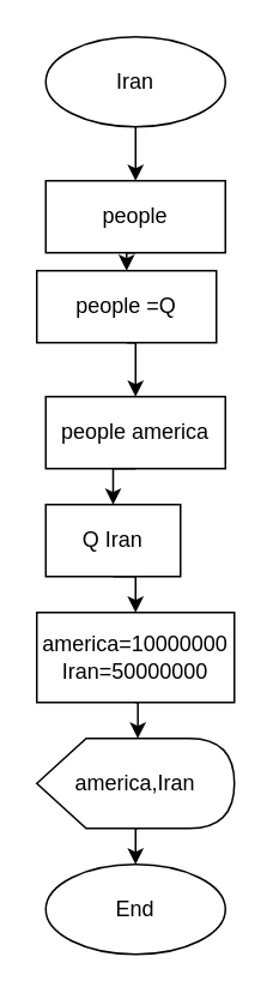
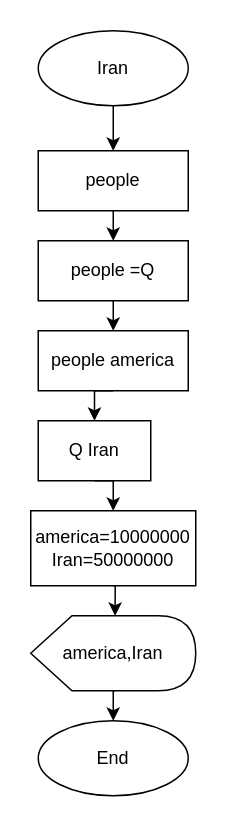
  <mxCell id="0" />
  <mxCell id="1" parent="0" />
  <mxCell id="2" style="edgeStyle=orthogonalEdgeStyle;rounded=0;orthogonalLoop=1;jettySize=auto;html=1;exitX=0.5;exitY=1;exitDx=0;exitDy=0;entryX=0.5;entryY=0;entryDx=0;entryDy=0;" edge="1" parent="1" source="3" target="5"><mxGeometry relative="1" as="geometry" /></mxCell>
  <mxCell id="3" value="Iran" style="ellipse;whiteSpace=wrap;html=1;" vertex="1" parent="1"><mxGeometry x="25" y="20" width="100" height="50" as="geometry" /></mxCell>
  <mxCell id="4" style="edgeStyle=orthogonalEdgeStyle;rounded=0;orthogonalLoop=1;jettySize=auto;html=1;exitX=0.5;exitY=1;exitDx=0;exitDy=0;entryX=0.5;entryY=0;entryDx=0;entryDy=0;" edge="1" parent="1" source="5" target="7"><mxGeometry relative="1" as="geometry" /></mxCell>
  <mxCell id="5" value="people" style="rounded=0;whiteSpace=wrap;html=1;" vertex="1" parent="1"><mxGeometry x="25" y="100" width="100" height="40" as="geometry" /></mxCell>
  <mxCell id="6" style="edgeStyle=orthogonalEdgeStyle;rounded=0;orthogonalLoop=1;jettySize=auto;html=1;exitX=0.5;exitY=1;exitDx=0;exitDy=0;entryX=0.5;entryY=0;entryDx=0;entryDy=0;" edge="1" parent="1" source="7" target="9"><mxGeometry relative="1" as="geometry" /></mxCell>
- <mxCell id="7" value="people =Q" style="rounded=0;whiteSpace=wrap;html=1;" vertex="1" parent="1"><mxGeometry x="20" y="150" width="100" height="40" as="geometry" /></mxCell>
+ <mxCell id="7" value="people =Q" style="rounded=0;whiteSpace=wrap;html=1;" vertex="1" parent="1"><mxGeometry x="25" y="160" width="100" height="40" as="geometry" /></mxCell>
  <mxCell id="8" style="edgeStyle=orthogonalEdgeStyle;rounded=0;orthogonalLoop=1;jettySize=auto;html=1;exitX=0.5;exitY=1;exitDx=0;exitDy=0;entryX=0.5;entryY=0;entryDx=0;entryDy=0;" edge="1" parent="1" source="9" target="11"><mxGeometry relative="1" as="geometry" /></mxCell>
  <mxCell id="9" value="people america" style="rounded=0;whiteSpace=wrap;html=1;" vertex="1" parent="1"><mxGeometry x="25" y="220" width="100" height="40" as="geometry" /></mxCell>
  <mxCell id="10" style="edgeStyle=orthogonalEdgeStyle;rounded=0;orthogonalLoop=1;jettySize=auto;html=1;exitX=0.5;exitY=1;exitDx=0;exitDy=0;entryX=0.5;entryY=0;entryDx=0;entryDy=0;" edge="1" parent="1" source="11" target="13"><mxGeometry relative="1" as="geometry" /></mxCell>
  <mxCell id="11" value="Q Iran" style="rounded=0;whiteSpace=wrap;html=1;" vertex="1" parent="1"><mxGeometry x="25" y="280" width="75" height="40" as="geometry" /></mxCell>
  <mxCell id="12" style="edgeStyle=orthogonalEdgeStyle;rounded=0;orthogonalLoop=1;jettySize=auto;html=1;exitX=0.5;exitY=1;exitDx=0;exitDy=0;entryX=0;entryY=0;entryDx=56.25;entryDy=0;entryPerimeter=0;" edge="1" parent="1" source="13" target="15"><mxGeometry relative="1" as="geometry" /></mxCell>
  <mxCell id="13" value="america=10000000&lt;br&gt;Iran=50000000" style="rounded=0;whiteSpace=wrap;html=1;" vertex="1" parent="1"><mxGeometry x="20" y="340" width="110" height="50" as="geometry" /></mxCell>
  <mxCell id="14" style="edgeStyle=orthogonalEdgeStyle;rounded=0;orthogonalLoop=1;jettySize=auto;html=1;exitX=0;exitY=0;exitDx=56.25;exitDy=50;exitPerimeter=0;entryX=0.5;entryY=0;entryDx=0;entryDy=0;" edge="1" parent="1" source="15" target="16"><mxGeometry relative="1" as="geometry" /></mxCell>
  <mxCell id="15" value="america,Iran" style="shape=display;whiteSpace=wrap;html=1;" vertex="1" parent="1"><mxGeometry x="20" y="410" width="110" height="50" as="geometry" /></mxCell>
  <mxCell id="16" value="End" style="ellipse;whiteSpace=wrap;html=1;" vertex="1" parent="1"><mxGeometry x="25" y="480" width="100" height="50" as="geometry" /></mxCell>
